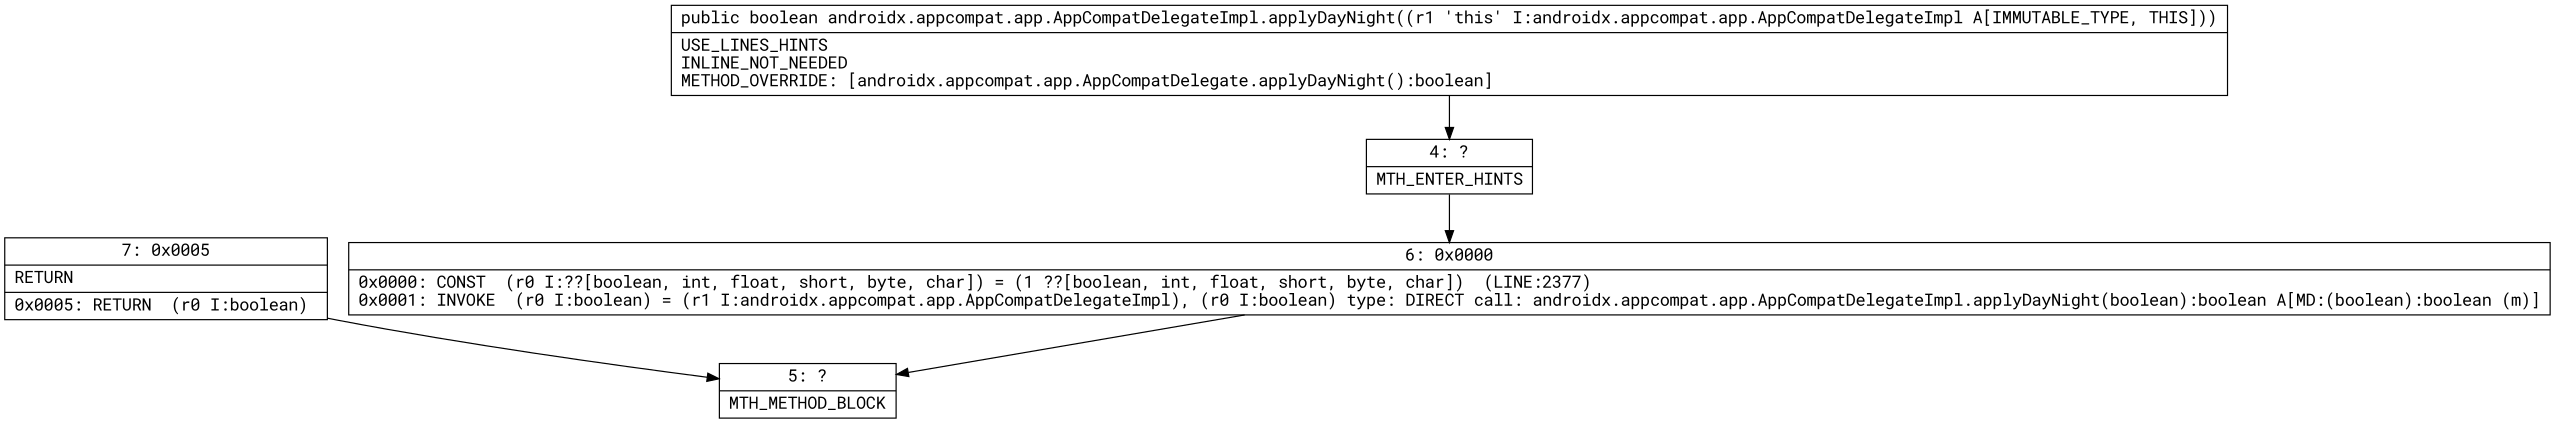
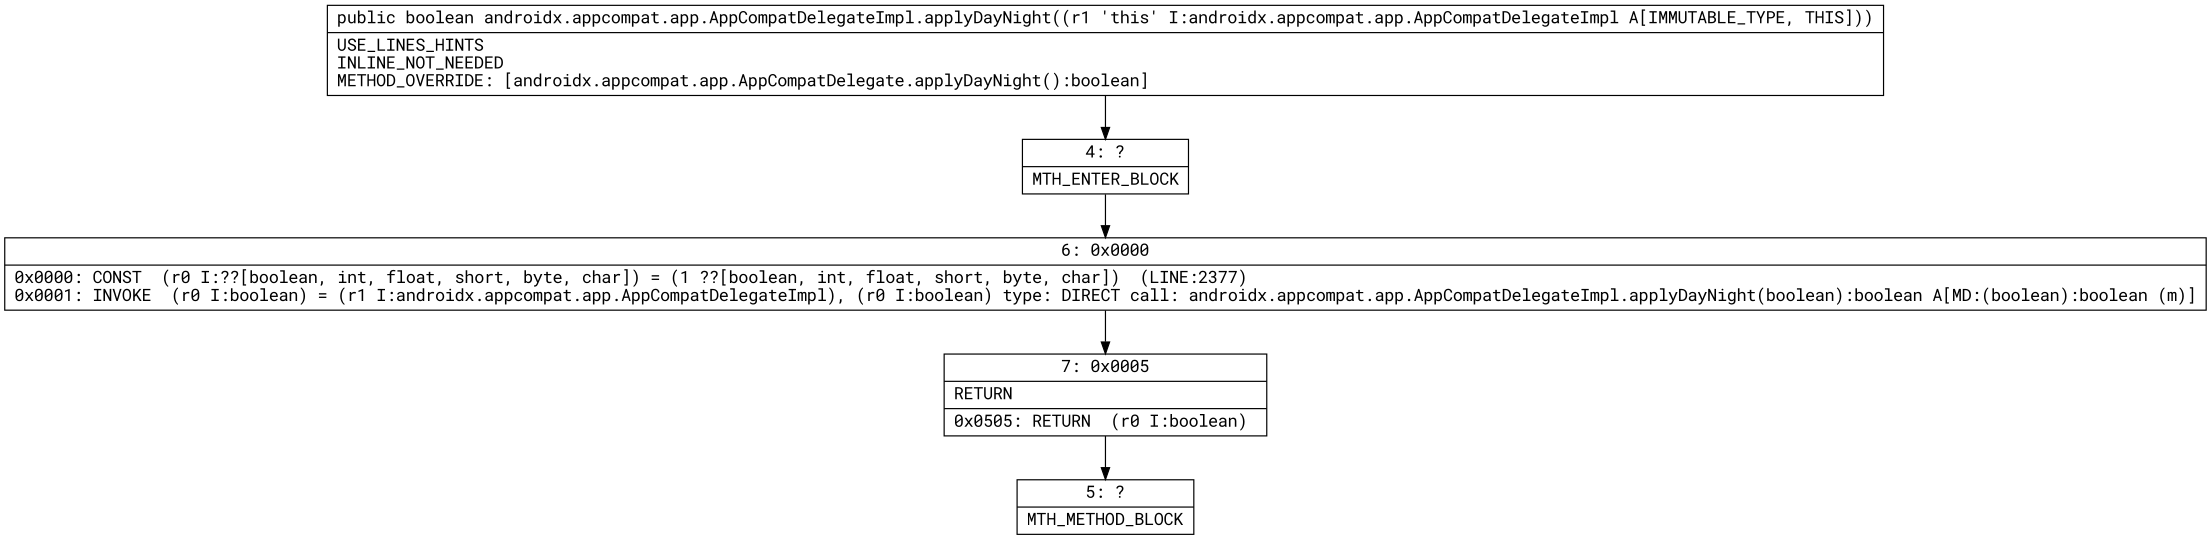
  digraph {
    fontname="Roboto Mono"
    node [fontname="Roboto Mono" shape=record]
    edge [fontname="Roboto Mono"]
-   n1 [label="{4\:\ ?|MTH_ENTER_HINTS\l}"]
+   n1 [label="{4\:\ ?|MTH_ENTER_BLOCK\l}"]
    n2 [label="{6\:\ 0x0000|0x0000: CONST  (r0 I:??[boolean, int, float, short, byte, char]) = (1 ??[boolean, int, float, short, byte, char])  (LINE:2377)\l0x0001: INVOKE  (r0 I:boolean) = (r1 I:androidx.appcompat.app.AppCompatDelegateImpl), (r0 I:boolean) type: DIRECT call: androidx.appcompat.app.AppCompatDelegateImpl.applyDayNight(boolean):boolean A[MD:(boolean):boolean (m)]\l}"]
-   n3 [label="{7\:\ 0x0005|RETURN\l|0x0005: RETURN  (r0 I:boolean) \l}"]
+   n3 [label="{7\:\ 0x0005|RETURN\l|0x0505: RETURN  (r0 I:boolean) \l}"]
    n4 [label="{5\:\ ?|MTH_METHOD_BLOCK\l}"]
    n5 [label="{public boolean androidx.appcompat.app.AppCompatDelegateImpl.applyDayNight((r1 'this' I:androidx.appcompat.app.AppCompatDelegateImpl A[IMMUTABLE_TYPE, THIS]))  | USE_LINES_HINTS\lINLINE_NOT_NEEDED\lMETHOD_OVERRIDE: [androidx.appcompat.app.AppCompatDelegate.applyDayNight():boolean]\l}"]
    n1 -> n2
-   n2 -> n4
+   n2 -> n3
    n3 -> n4
    n5 -> n1
  }
